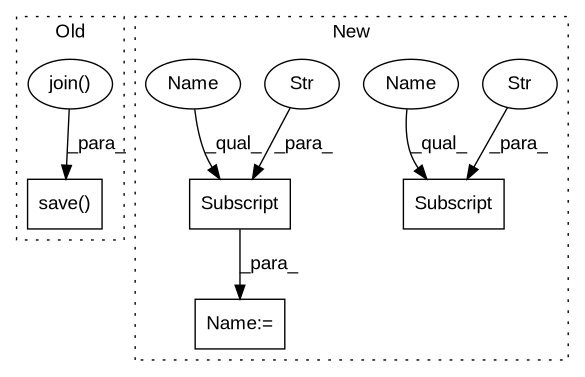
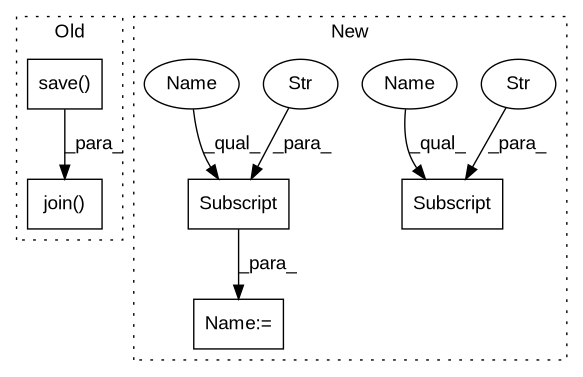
  digraph {
    fontname="Liberation Sans"
    node [a=75 fontname="Liberation Sans" l=6 shape=box]
    edge [fontname="Liberation Sans"]
    n1 [l="11,1" label="save()" s="4750,4896"]
-   n2 [l="13,1" label="join()" s="4778,4895" shape=ellipse]
+   n2 [l="13,1" label="join()" s="4778,4895"]
    n3 [a=63 l="20,0" label=Subscript s="2021,0"]
    n4 [a=66 l=12 label=Str s=2028 shape=ellipse]
    n5 [a=68 l=2 label="Name:=" s=2019]
    n6 [a=63 l="17,0" label=Subscript s="2123,0"]
    n7 [a=66 l=9 label=Str s=2130 shape=ellipse]
    n8 [a=87 label=Name s=2123 shape=ellipse]
    n9 [a=87 label=Name s=2021 shape=ellipse]
    subgraph cluster_1 {
      label=Old
      style=dotted
      n1
      n2
    }
    subgraph cluster_2 {
      label=New
      style=dotted
      n3
      n4
      n5
      n6
      n7
      n8
      n9
    }
-   n2 -> n1 [label=_para_]
+   n1 -> n2 [label=_para_]
    n3 -> n5 [label=_para_]
    n4 -> n3 [label=_para_]
    n7 -> n6 [label=_para_]
    n8 -> n6 [label=_qual_]
    n9 -> n3 [label=_qual_]
  }
